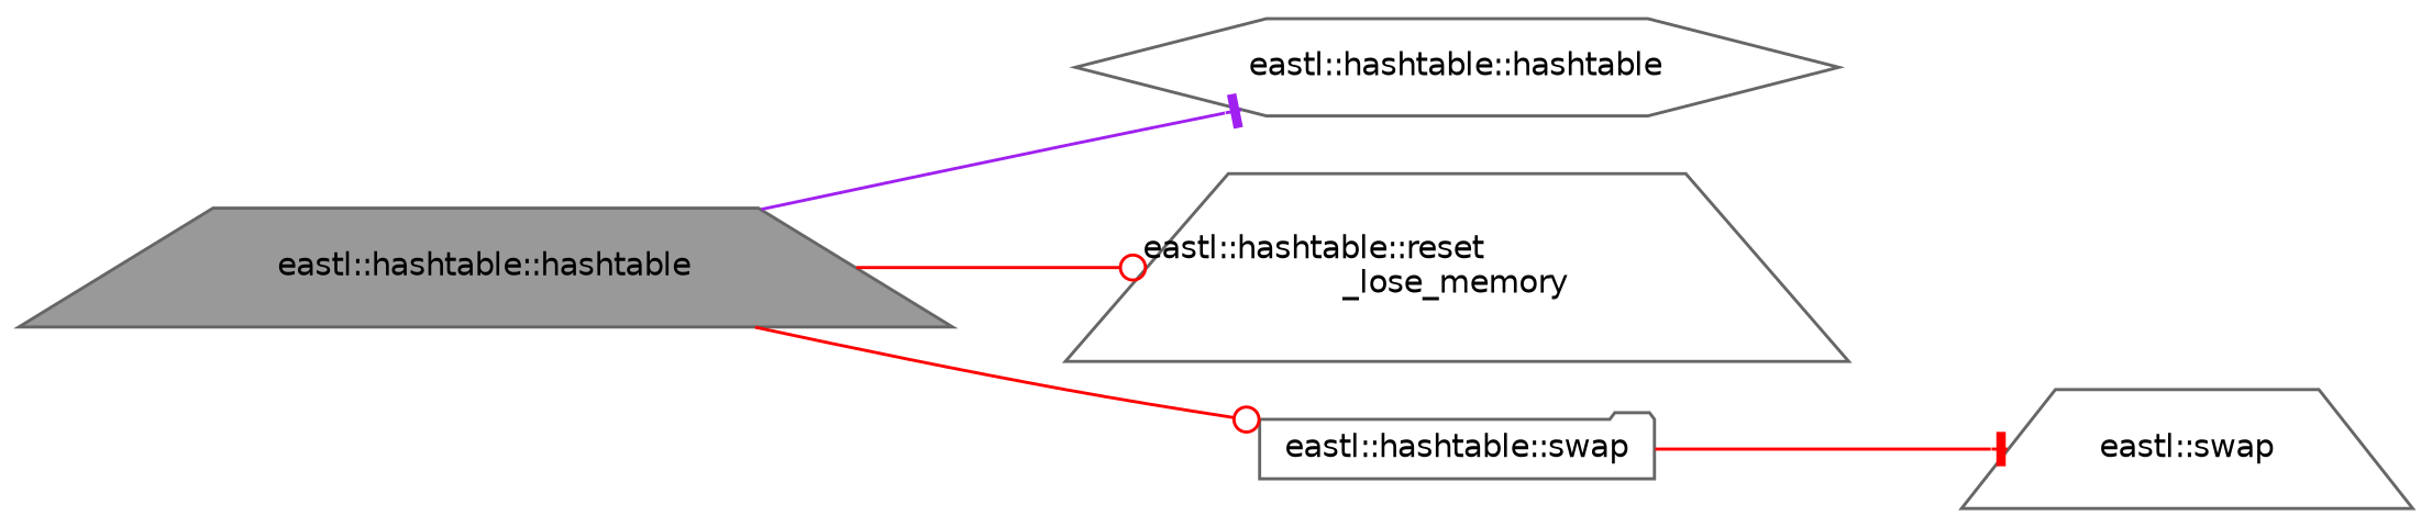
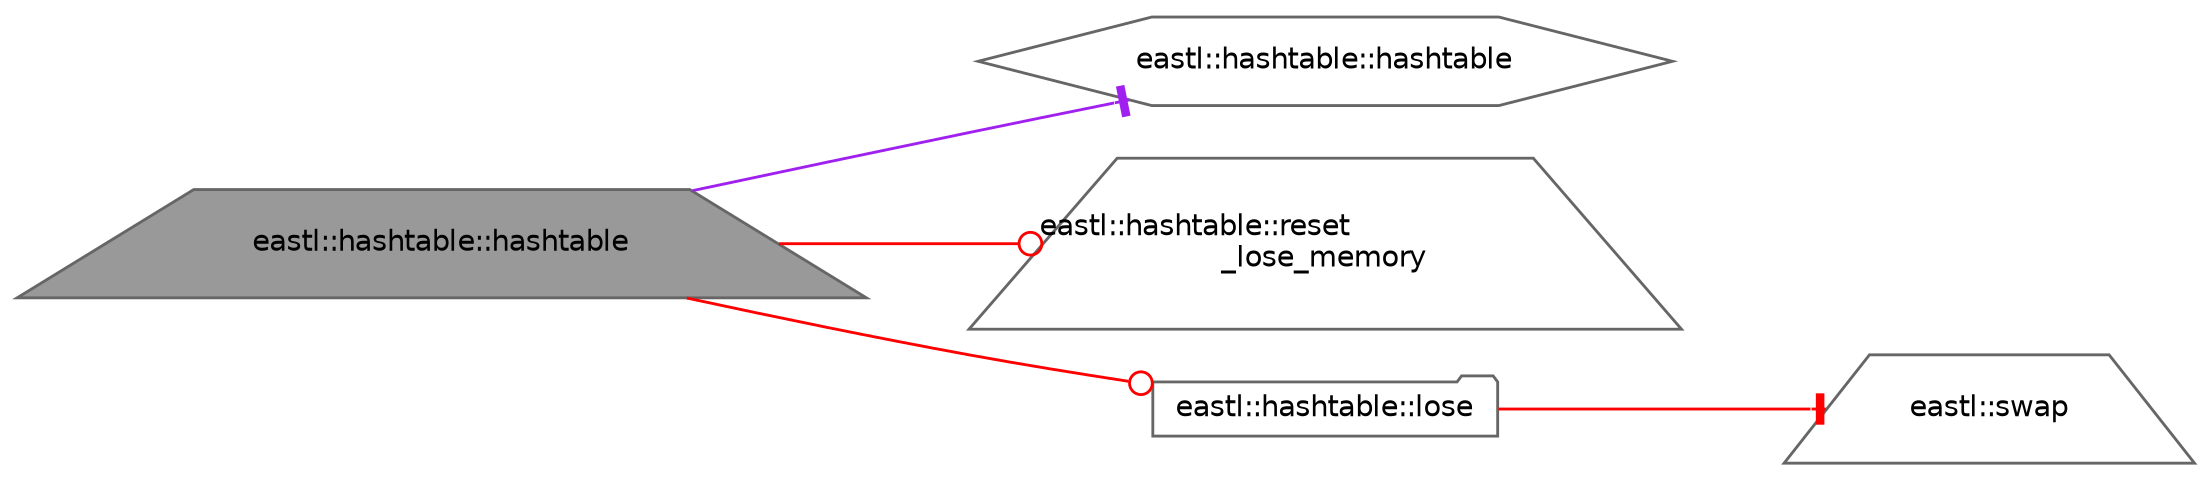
  digraph {
    rankdir=LR
    node [color=grey40 fillcolor=white fontname=Helvetica fontsize=10 shape=trapezium style=filled]
    edge [arrowhead=tee color=red fontname=Helvetica fontsize=10 labelfontname=Helvetica labelfontsize=10 style=solid]
    n1 [color=gray40 fillcolor=grey60 fontcolor=black height=0.2 label="eastl::hashtable::hashtable" width=0.4]
    n2 [height=0.2 label="eastl::hashtable::hashtable" shape=hexagon width=0.4]
    n3 [height=0.2 label="eastl::hashtable::reset\l_lose_memory" width=0.4]
-   n4 [height=0.2 label="eastl::hashtable::swap" shape=folder width=0.4]
+   n4 [height=0.2 label="eastl::hashtable::lose" shape=folder width=0.4]
    n5 [height=0.2 label="eastl::swap" width=0.4]
    n1 -> n2 [color=purple]
    n1 -> n3 [arrowhead=odot]
    n1 -> n4 [arrowhead=odot]
    n4 -> n5
  }
